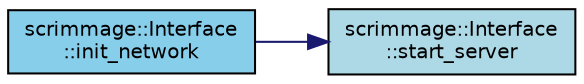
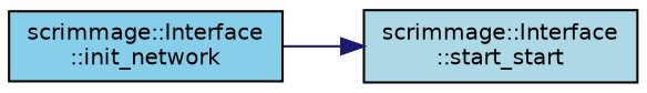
  digraph {
    rankdir=LR
    node [color=black fontname=Helvetica fontsize=10 shape=record style=filled]
    n1 [fillcolor=skyblue fontcolor=black height=0.2 label="scrimmage::Interface\l::init_network" width=0.4]
-   n2 [fillcolor=lightblue height=0.2 label="scrimmage::Interface\l::start_server" width=0.4]
+   n2 [fillcolor=lightblue height=0.2 label="scrimmage::Interface\l::start_start" width=0.4]
    n1 -> n2 [color=midnightblue fontname=Helvetica fontsize=10 labelfontname=Helvetica labelfontsize=10 style=solid]
  }
